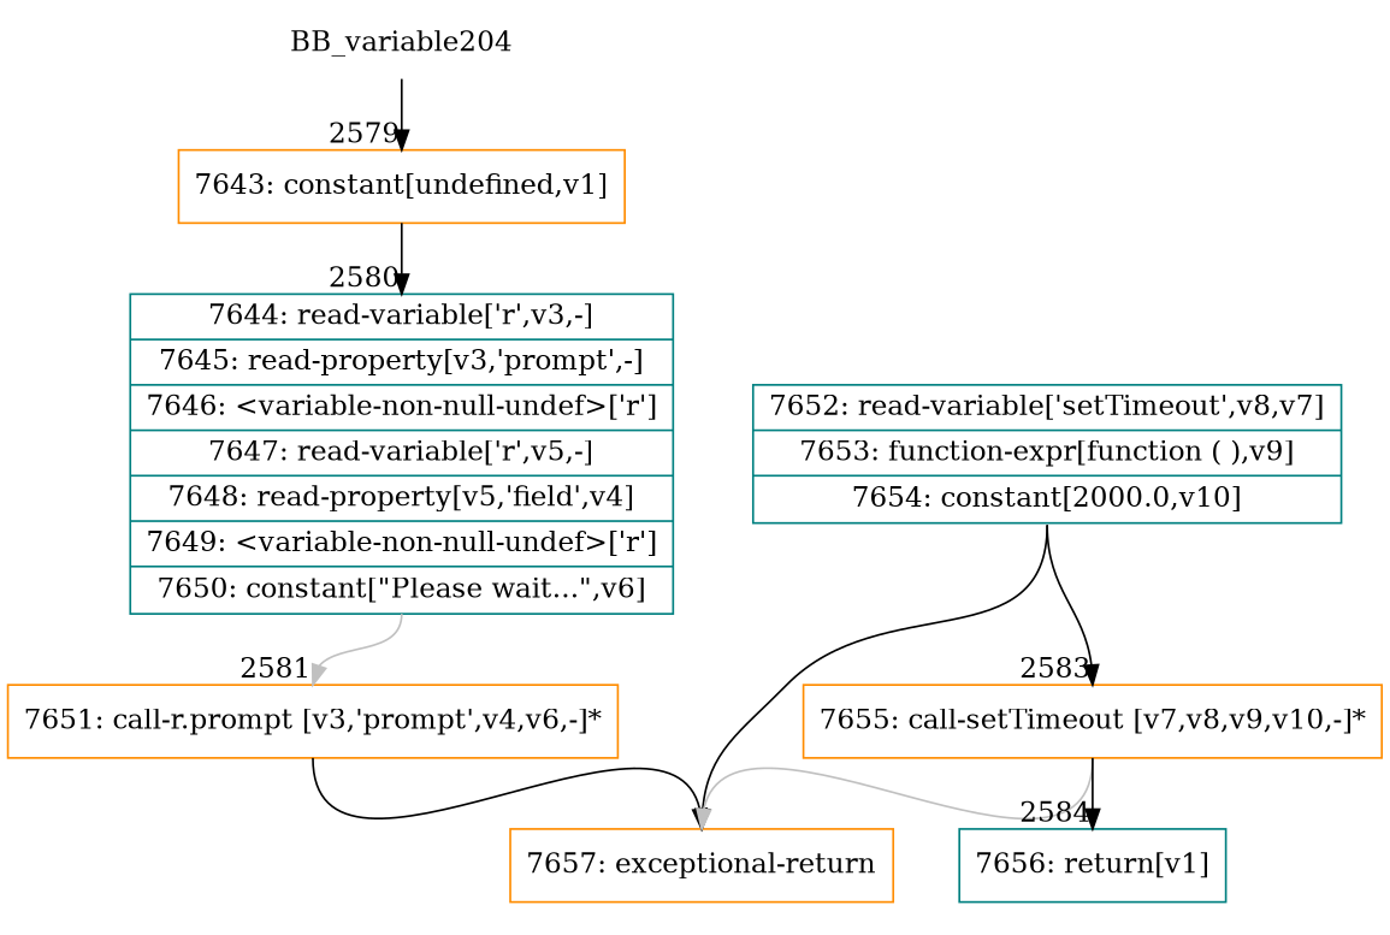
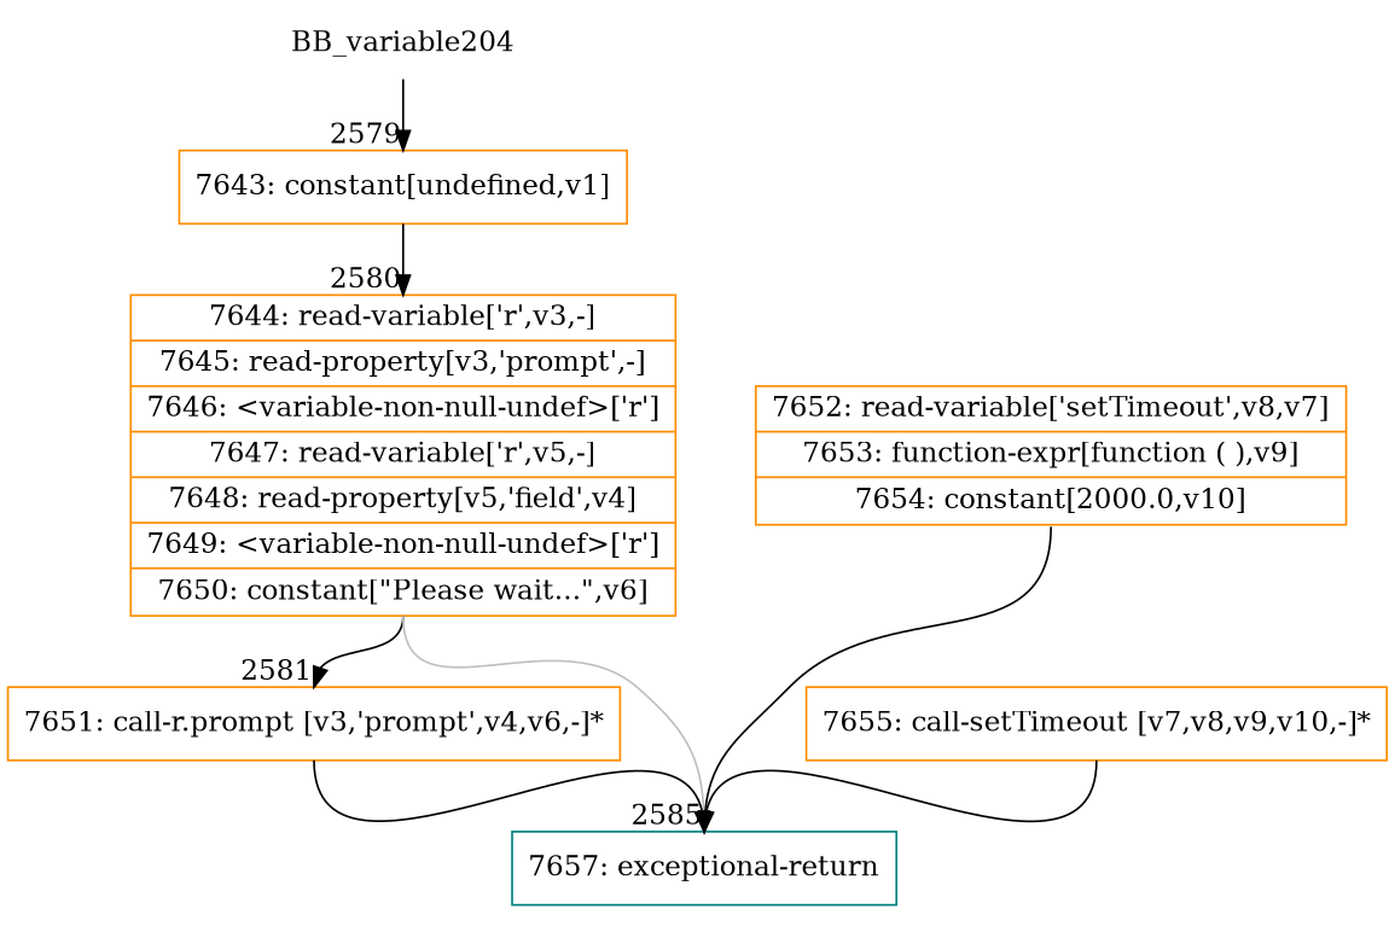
  digraph {
    rankdir=TD
    node [color=darkorange shape=record]
    edge [headport=n tailport=s]
    n1 [label=BB_variable204 shape=none]
    n2 [label="{7643: constant[undefined,v1]}"]
-   n3 [color=teal label="{7644: read-variable['r',v3,-]|7645: read-property[v3,'prompt',-]|7646: \<variable-non-null-undef\>['r']|7647: read-variable['r',v5,-]|7648: read-property[v5,'field',v4]|7649: \<variable-non-null-undef\>['r']|7650: constant[\"Please wait...\",v6]}"]
+   n3 [label="{7644: read-variable['r',v3,-]|7645: read-property[v3,'prompt',-]|7646: \<variable-non-null-undef\>['r']|7647: read-variable['r',v5,-]|7648: read-property[v5,'field',v4]|7649: \<variable-non-null-undef\>['r']|7650: constant[\"Please wait...\",v6]}"]
    n4 [label="{7651: call-r.prompt [v3,'prompt',v4,v6,-]*}"]
-   n5 [label="{7657: exceptional-return}"]
-   n6 [color=teal label="{7652: read-variable['setTimeout',v8,v7]|7653: function-expr[function ( ),v9]|7654: constant[2000.0,v10]}"]
+   n5 [color=teal label="{7657: exceptional-return}"]
+   n6 [label="{7652: read-variable['setTimeout',v8,v7]|7653: function-expr[function ( ),v9]|7654: constant[2000.0,v10]}"]
    n7 [label="{7655: call-setTimeout [v7,v8,v9,v10,-]*}"]
-   n8 [color=teal label="{7656: return[v1]}"]
    n1 -> n2 [headlabel="    2579"]
    n2 -> n3 [headlabel="      2580"]
-   n3 -> n4 [headlabel="      2581" color=gray]
+   n3 -> n4 [headlabel="      2581"]
+   n3 -> n5 [color=gray headlabel="      2585"]
    n4 -> n5 [color=black]
    n6 -> n5 [color=black]
-   n6 -> n7 [headlabel="      2583"]
-   n7 -> n5 [color=gray]
-   n7 -> n8 [headlabel="      2584"]
+   n7 -> n5 [color=black]
  }
